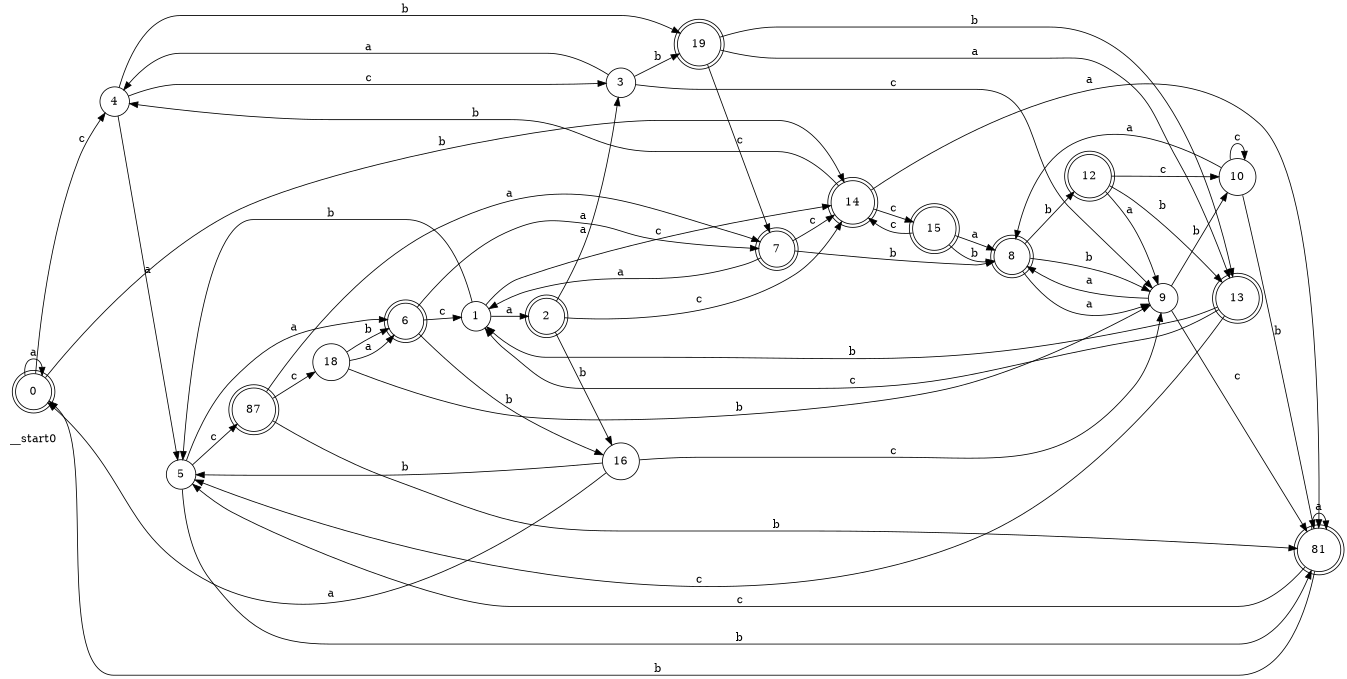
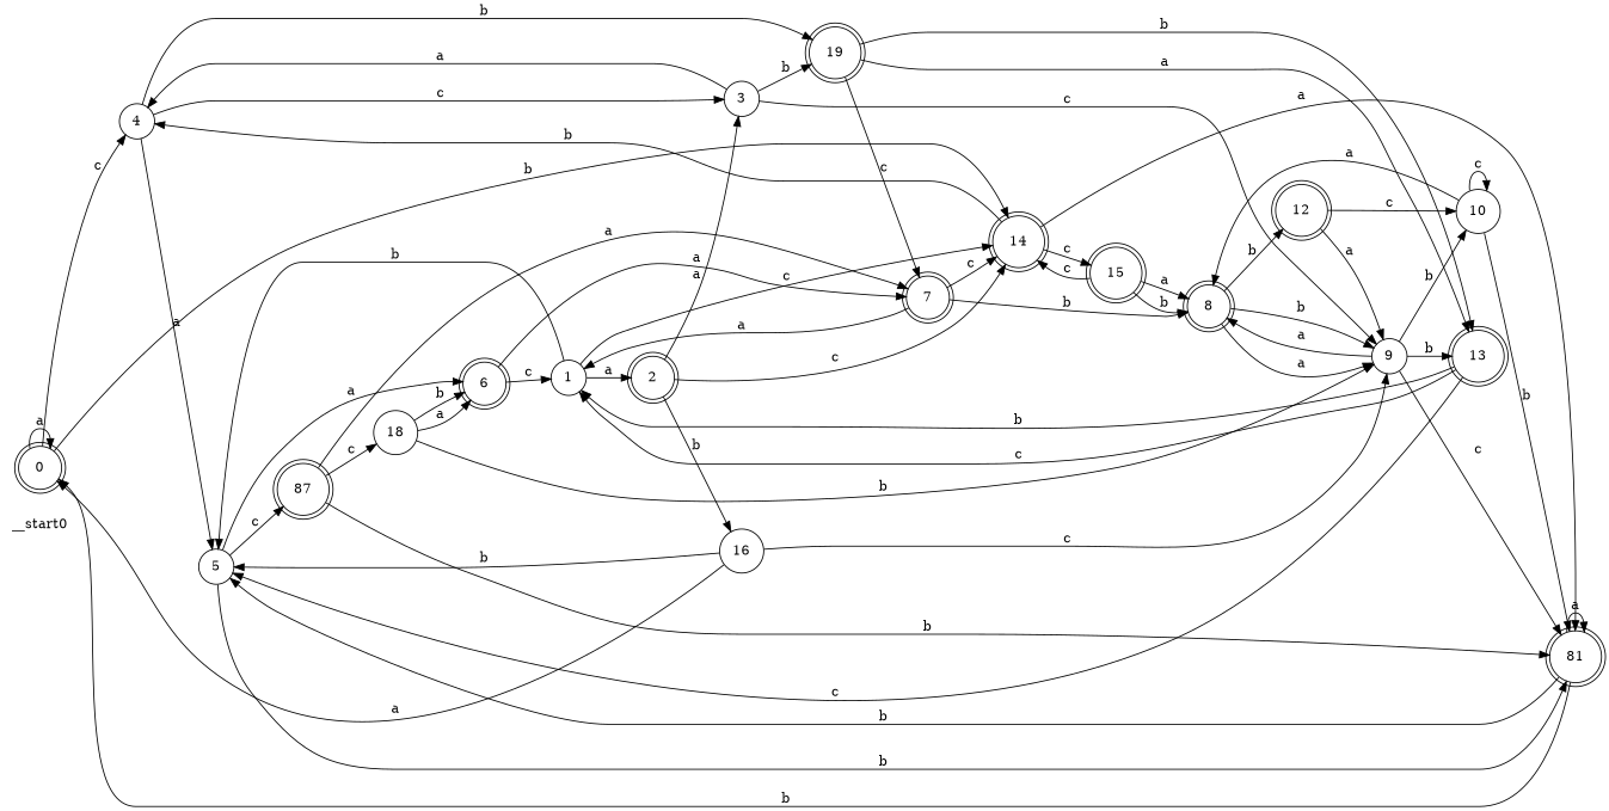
  digraph {
    rankdir=LR
    node [shape=doublecircle color=black fillcolor=white style="rounded,filled"]
    __start0 [shape=none color="" fillcolor="" style=""]
    n2 [label=0]
    n3 [label=4 shape=circle style=filled]
    n4 [label=14]
    n5 [label=1 shape=circle style=filled]
    n6 [label=2]
    n7 [label=5 shape=circle style=filled]
    n8 [label=3 shape=circle style=filled]
    n9 [label=19]
    n10 [label=16 shape=circle style=filled]
    n11 [label=6]
    n12 [label=81]
    n13 [label=87]
    n14 [label=15]
    n15 [label=9 shape=circle style=filled]
    n16 [label=8]
    n17 [label=10 shape=circle style=filled]
    n18 [label=7]
    n19 [label=13]
    n20 [label=18 shape=circle style=filled]
    n21 [label=12]
    n2 -> n2 [label=a]
    n2 -> n3 [label=c]
    n2 -> n4 [label=b]
    n3 -> n7 [label=a]
    n3 -> n8 [label=c]
    n3 -> n9 [label=b]
    n4 -> n3 [label=b]
    n4 -> n12 [label=a]
    n4 -> n14 [label=c]
    n5 -> n4 [label=c]
    n5 -> n6 [label=a]
    n5 -> n7 [label=b]
    n6 -> n4 [label=c]
    n6 -> n8 [label=a]
    n6 -> n10 [label=b]
    n7 -> n11 [label=a]
    n7 -> n12 [label=b]
    n7 -> n13 [label=c]
    n8 -> n3 [label=a]
    n8 -> n9 [label=b]
    n8 -> n15 [label=c]
    n9 -> n18 [label=c]
    n9 -> n19 [label=a]
    n9 -> n19 [label=b]
    n10 -> n2 [label=a]
    n10 -> n7 [label=b]
    n10 -> n15 [label=c]
    n11 -> n5 [label=c]
-   n11 -> n10 [label=b]
    n11 -> n18 [label=a]
    n12 -> n2 [label=b]
-   n12 -> n7 [label=c]
+   n12 -> n7 [label=b]
    n12 -> n12 [label=a]
    n13 -> n12 [label=b]
    n13 -> n18 [label=a]
    n13 -> n20 [label=c]
    n14 -> n4 [label=c]
    n14 -> n16 [label=a]
    n14 -> n16 [label=b]
    n15 -> n12 [label=c]
    n15 -> n16 [label=a]
    n15 -> n17 [label=b]
    n16 -> n15 [label=a]
    n16 -> n15 [label=b]
    n16 -> n21 [label=b]
    n17 -> n12 [label=b]
    n17 -> n16 [label=a]
    n17 -> n17 [label=c]
    n18 -> n4 [label=c]
    n18 -> n5 [label=a]
    n18 -> n16 [label=b]
    n19 -> n5 [label=b]
    n19 -> n5 [label=c]
    n19 -> n7 [label=c]
    n20 -> n11 [label=a]
    n20 -> n11 [label=b]
    n20 -> n15 [label=b]
    n21 -> n15 [label=a]
    n21 -> n17 [label=c]
-   n21 -> n19 [label=b]
+   n15 -> n19 [label=b]
  }
